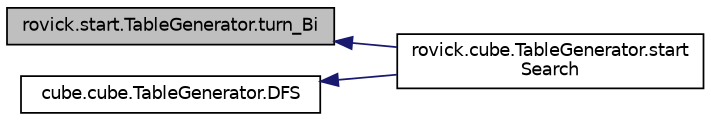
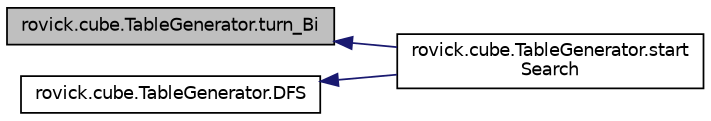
  digraph {
    rankdir=LR
    node [color=black fillcolor=white fontname=Helvetica fontsize=10 shape=record style=filled]
    edge [color=midnightblue dir=back fontname=Helvetica fontsize=10 labelfontname=Helvetica labelfontsize=10 style=solid]
-   n1 [fillcolor=grey75 fontcolor=black height=0.2 label="rovick.start.TableGenerator.turn_Bi" width=0.4]
+   n1 [fillcolor=grey75 fontcolor=black height=0.2 label="rovick.cube.TableGenerator.turn_Bi" width=0.4]
    n2 [height=0.2 label="rovick.cube.TableGenerator.start\lSearch" width=0.4]
-   n3 [height=0.2 label="cube.cube.TableGenerator.DFS" width=0.4]
+   n3 [height=0.2 label="rovick.cube.TableGenerator.DFS" width=0.4]
    n1 -> n2
    n3 -> n2
  }
